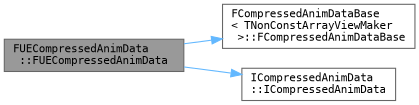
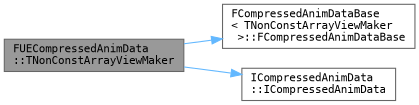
  digraph {
    rankdir=LR
    fontname="DejaVu Sans Mono"
    node [color=grey40 fillcolor=white fontname="DejaVu Sans Mono" fontsize=10 shape=box style=filled]
    edge [color=steelblue1 fontname="DejaVu Sans Mono" fontsize=10 labelfontname=Helvetica labelfontsize=10 style=solid]
-   n1 [color=gray40 fillcolor=grey60 fontcolor=black height=0.2 label="FUECompressedAnimData\l::FUECompressedAnimData" width=0.4]
+   n1 [color=gray40 fillcolor=grey60 fontcolor=black height=0.2 label="FUECompressedAnimData\l::TNonConstArrayViewMaker" width=0.4]
    n2 [height=0.2 label="FCompressedAnimDataBase\l\< TNonConstArrayViewMaker\l \>::FCompressedAnimDataBase" width=0.4]
    n3 [height=0.2 label="ICompressedAnimData\l::ICompressedAnimData" width=0.4]
    n1 -> n2
    n1 -> n3
  }
